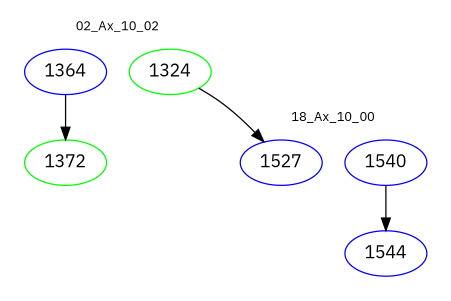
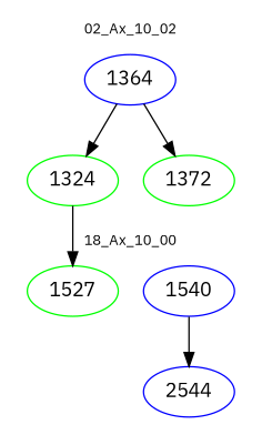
  digraph {
    fontname="IBM Plex Sans"
    node [color=blue fontname="IBM Plex Sans"]
    edge [color=black fontname="IBM Plex Sans"]
    n1 [label=1540]
-   n2 [label=1527]
-   n3 [label=1544]
+   n2 [color=green label=1527]
+   n3 [label=2544]
    n4 [label=1364]
    n5 [color=green label=1324]
    n6 [color=green label=1372]
    subgraph cluster_1 {
      color=white
      fontsize=10
      label="18_Ax_10_00"
      n1
      n2
      n3
    }
    subgraph cluster_2 {
      color=white
      fontsize=10
      label="02_Ax_10_02"
      n4
      n5
      n6
    }
    n1 -> n3
+   n4 -> n5
    n4 -> n6
    n5 -> n2
  }
